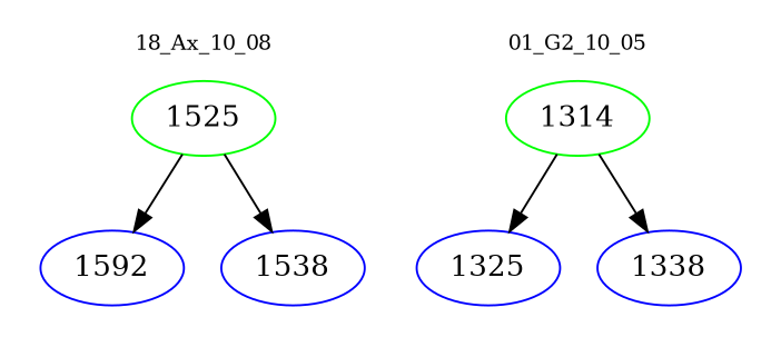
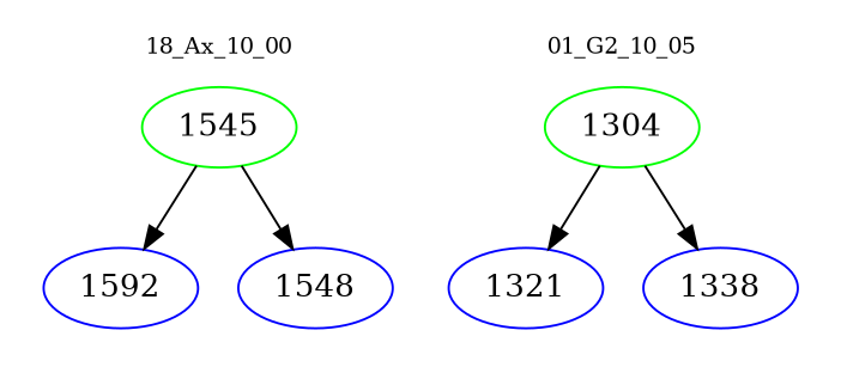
  digraph {
    node [color=blue]
    edge [color=black]
-   n1 [color=green label=1525]
+   n1 [color=green label=1545]
    n2 [label=1592]
-   n3 [label=1538]
-   n4 [color=green label=1314]
-   n5 [label=1325]
+   n3 [label=1548]
+   n4 [color=green label=1304]
+   n5 [label=1321]
    n6 [label=1338]
    subgraph cluster_1 {
      color=white
      fontsize=10
-     label="18_Ax_10_08"
+     label="18_Ax_10_00"
      n1
      n2
      n3
    }
    subgraph cluster_2 {
      color=white
      fontsize=10
      label="01_G2_10_05"
      n4
      n5
      n6
    }
    n1 -> n2
    n1 -> n3
    n4 -> n5
    n4 -> n6
  }
